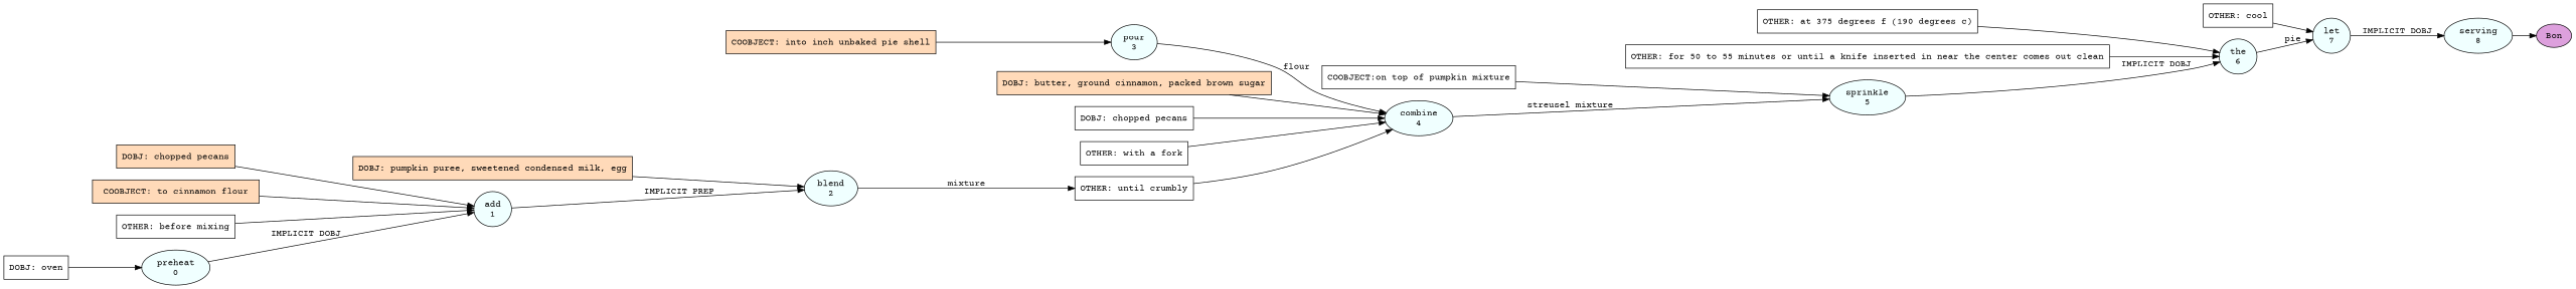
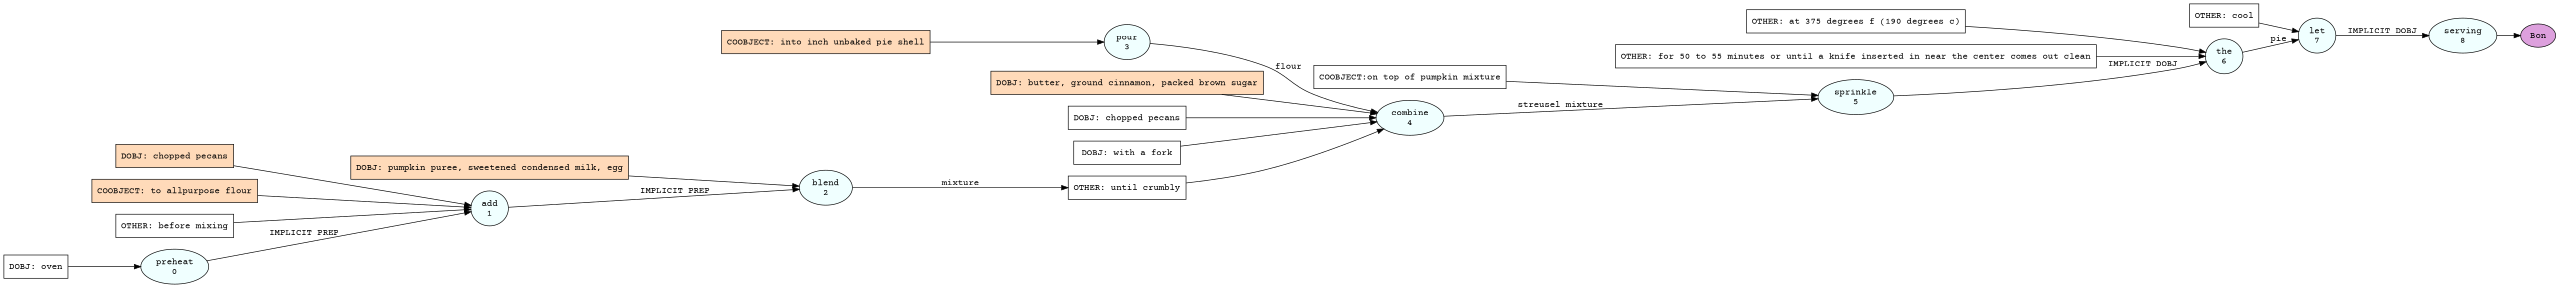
  digraph {
    fontname="Courier Prime"
    rankdir=LR
    node [fillcolor=azure fontname="Courier Prime" shape=box style=filled]
    edge [fontname="Courier Prime"]
    n1 [label="preheat\n0" shape=oval]
    n2 [label="add\n1" shape=oval]
    n3 [label="blend\n2" shape=oval]
    n4 [fillcolor=white label="OTHER: until crumbly"]
    n5 [label="pour\n3" shape=oval]
    n6 [label="combine\n4" shape=oval]
    n7 [label="sprinkle\n5" shape=oval]
    n8 [label="the\n6" shape=oval]
    n9 [label="let\n7" shape=oval]
    n10 [label="serving\n8" shape=oval]
    n11 [fillcolor=plum label=Bon shape=oval]
    n12 [fillcolor=white label="DOBJ: oven"]
    n13 [fillcolor=peachpuff label="DOBJ: chopped pecans"]
-   n14 [fillcolor=peachpuff label="COOBJECT: to cinnamon flour"]
+   n14 [fillcolor=peachpuff label="COOBJECT: to allpurpose flour"]
    n15 [fillcolor=white label="OTHER: before mixing"]
    n16 [fillcolor=peachpuff label="DOBJ: pumpkin puree, sweetened condensed milk, egg"]
    n17 [fillcolor=peachpuff label="COOBJECT: into inch unbaked pie shell"]
    n18 [fillcolor=peachpuff label="DOBJ: butter, ground cinnamon, packed brown sugar"]
    n19 [fillcolor=white label="DOBJ: chopped pecans"]
-   n20 [fillcolor=white label="OTHER: with a fork"]
+   n20 [fillcolor=white label="DOBJ: with a fork"]
    n21 [fillcolor=white label="COOBJECT:on top of pumpkin mixture"]
    n22 [fillcolor=white label="OTHER: at 375 degrees f (190 degrees c)"]
    n23 [fillcolor=white label="OTHER: for 50 to 55 minutes or until a knife inserted in near the center comes out clean"]
    n24 [fillcolor=white label="OTHER: cool"]
-   n1 -> n2 [label="IMPLICIT DOBJ"]
+   n1 -> n2 [label="IMPLICIT PREP"]
    n2 -> n3 [label="IMPLICIT PREP"]
    n3 -> n4 [label=mixture]
    n4 -> n6
    n5 -> n6 [label=flour]
    n6 -> n7 [label="streusel mixture"]
    n7 -> n8 [label="IMPLICIT DOBJ"]
    n8 -> n9 [label=pie]
    n9 -> n10 [label="IMPLICIT DOBJ"]
    n10 -> n11
    n12 -> n1
    n13 -> n2
    n14 -> n2
    n15 -> n2
    n16 -> n3
    n17 -> n5
    n18 -> n6
    n19 -> n6
    n20 -> n6
    n21 -> n7
    n22 -> n8
    n23 -> n8
    n24 -> n9
  }
